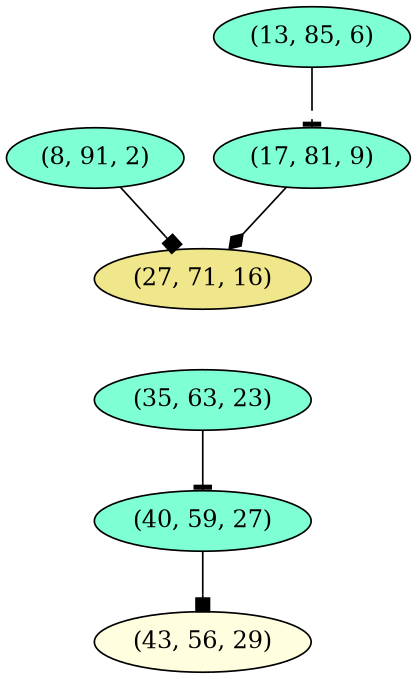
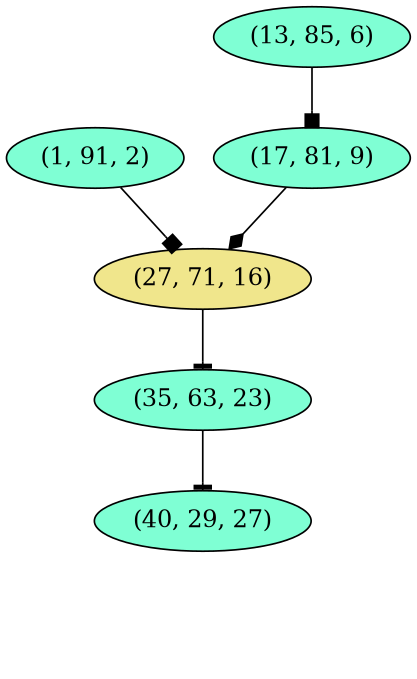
  digraph {
    node [fillcolor=aquamarine style=filled]
    edge [arrowhead=box]
    "(27, 71, 16)" [fillcolor=khaki]
-   "(8, 91, 2)"
+   "(8, 91, 2)" [label="(1, 91, 2)"]
    "(13, 85, 6)"
    "(17, 81, 9)"
    "(35, 63, 23)"
-   "(40, 59, 27)"
-   "(43, 56, 29)" [fillcolor=lightyellow]
+   "(40, 59, 27)" [label="(40, 29, 27)"]
+   "(27, 71, 16)" -> "(35, 63, 23)" [arrowhead=tee]
    "(8, 91, 2)" -> "(27, 71, 16)"
-   "(13, 85, 6)" -> "(17, 81, 9)" [arrowhead=tee]
+   "(13, 85, 6)" -> "(17, 81, 9)"
    "(17, 81, 9)" -> "(27, 71, 16)" [arrowhead=diamond]
    "(35, 63, 23)" -> "(40, 59, 27)" [arrowhead=tee]
-   "(40, 59, 27)" -> "(43, 56, 29)"
  }
